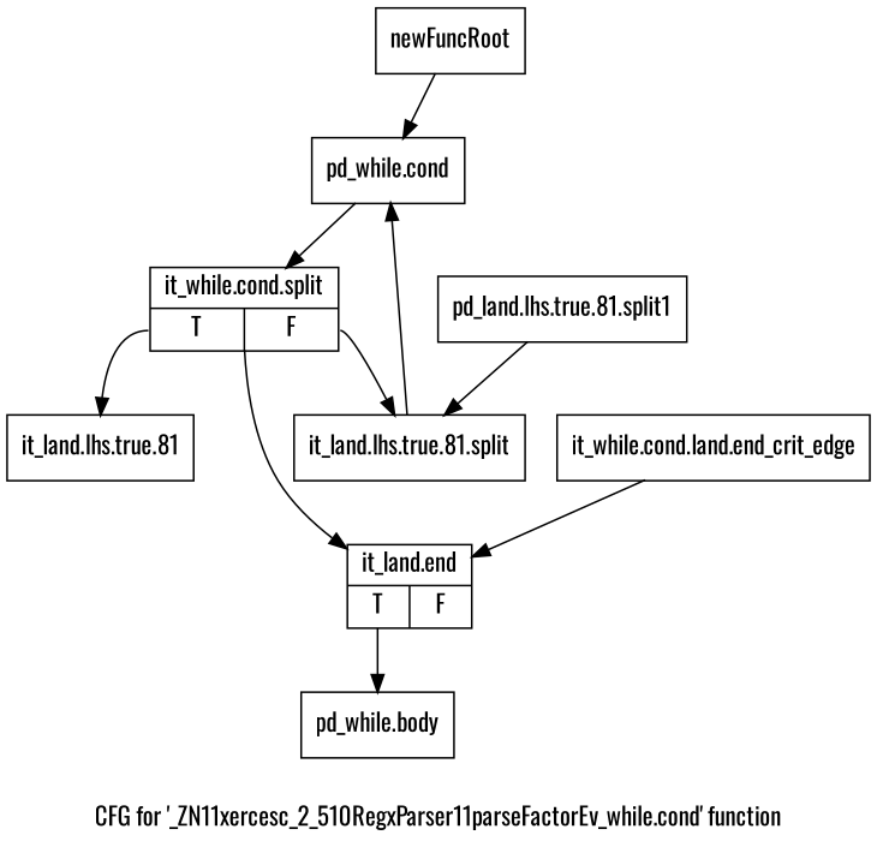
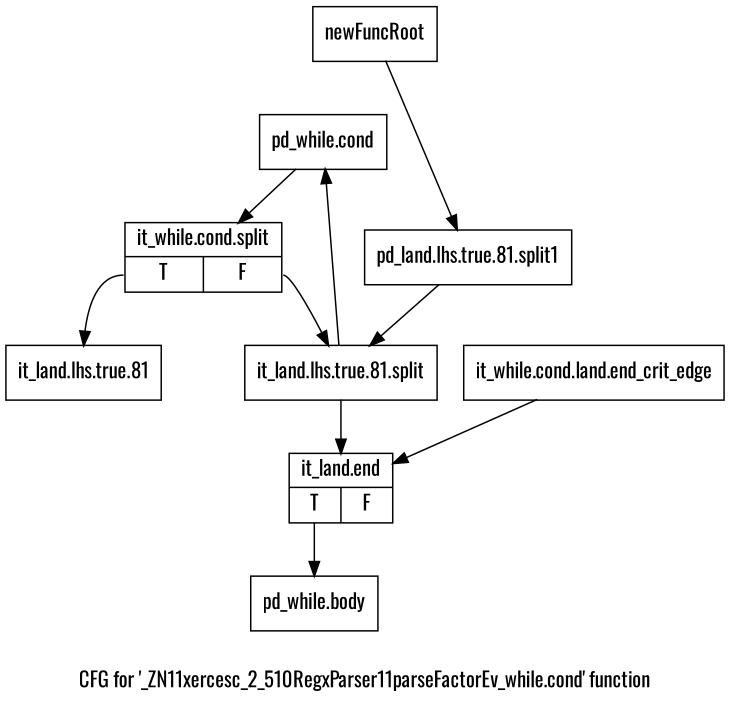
  digraph {
    fontname=Oswald
    label="CFG for '_ZN11xercesc_2_510RegxParser11parseFactorEv_while.cond' function"
    node [fontname=Oswald shape=record]
    edge [fontname=Oswald]
    n1 [label="{newFuncRoot}"]
    n2 [label="{pd_while.cond}"]
    n3 [label="{it_while.cond.split|{<s0>T|<s1>F}}"]
    n4 [label="{it_land.lhs.true.81}"]
    n5 [label="{it_land.lhs.true.81.split}"]
    n6 [label="{it_while.cond.land.end_crit_edge}"]
    n7 [label="{it_land.end|{<s0>T|<s1>F}}"]
    n8 [label="{pd_land.lhs.true.81.split1}"]
    n9 [label="{pd_while.body}"]
-   n1 -> n2
+   n1 -> n8
    n2 -> n3
    n3 -> n4 [tailport=s0]
    n3 -> n5 [tailport=s1]
    n5 -> n2
-   n3 -> n7
+   n5 -> n7
    n6 -> n7
    n7 -> n9 [tailport=s0]
    n8 -> n5
  }
